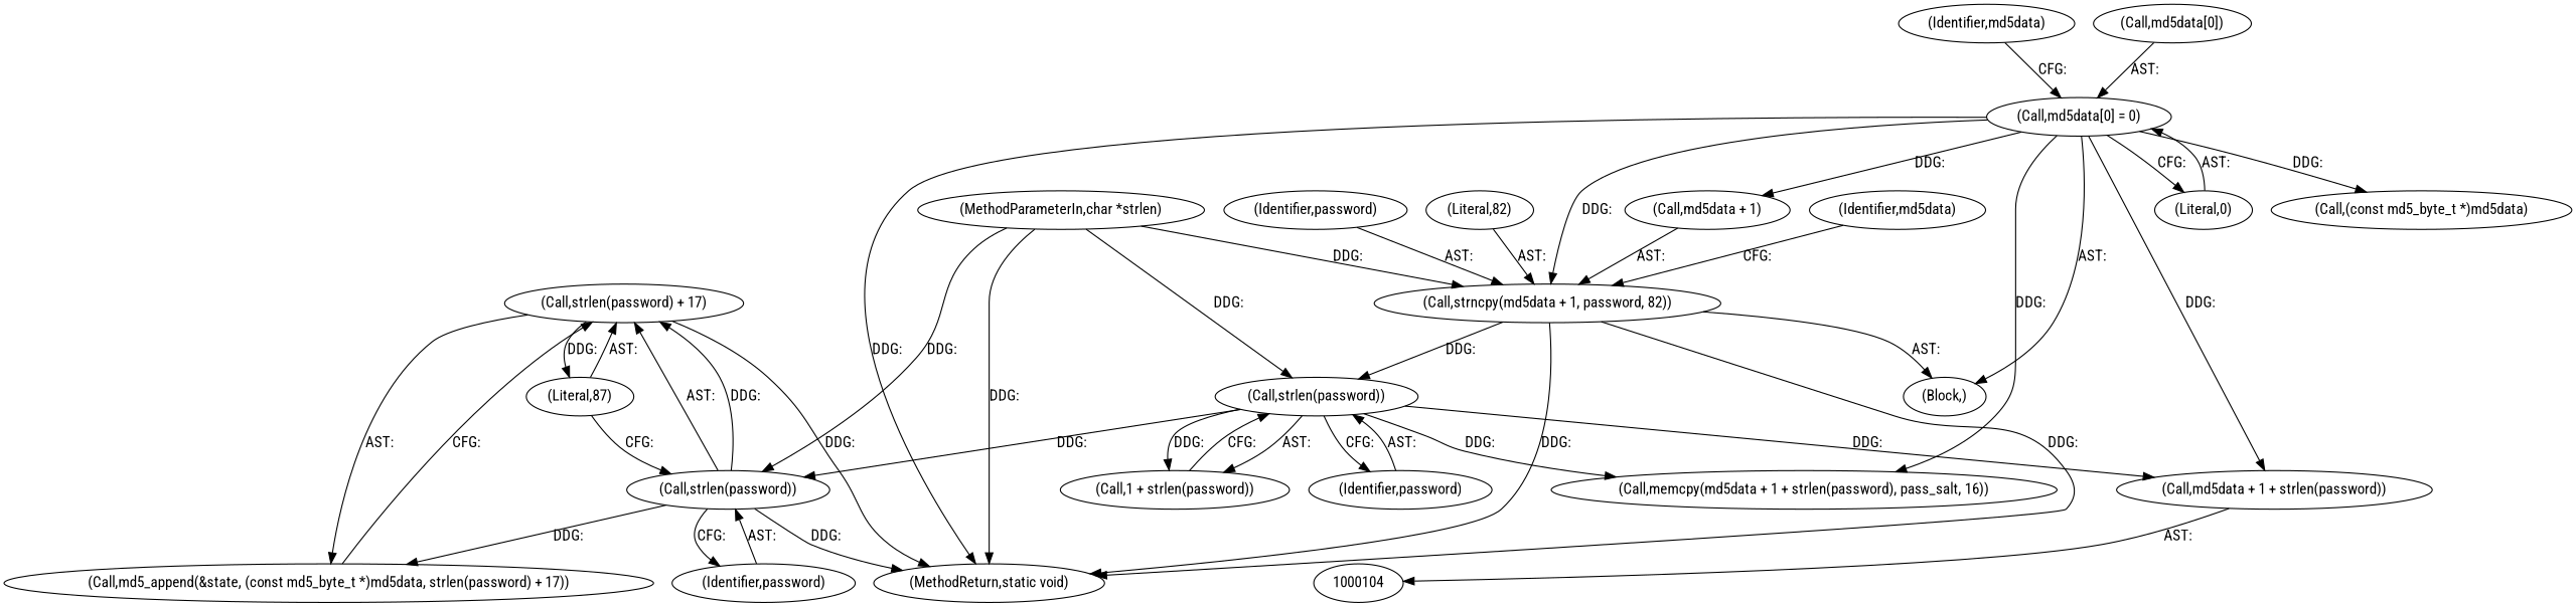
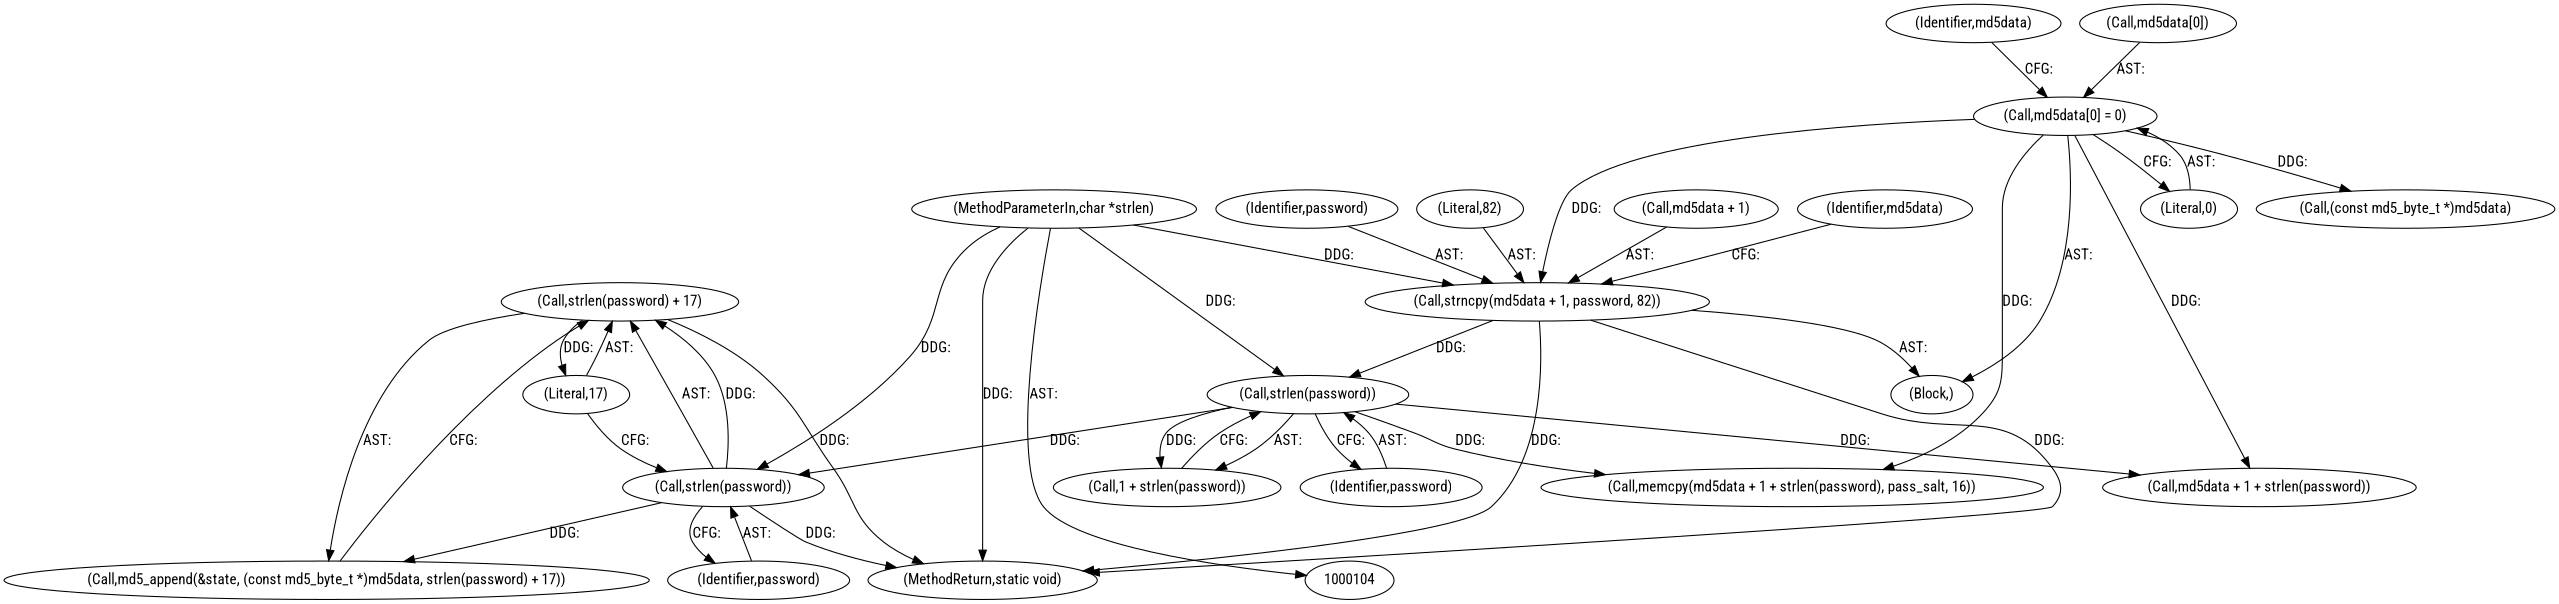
  digraph {
    fontname="Roboto Condensed"
    node [fontname="Roboto Condensed"]
    edge [fontname="Roboto Condensed"]
    n1 [label="(Call,strlen(password) + 17)"]
-   n2 [label="(Literal,87)"]
+   n2 [label="(Literal,17)"]
    n3 [label="(MethodReturn,static void)"]
    n4 [label="(Call,md5_append(&state, (const md5_byte_t *)md5data, strlen(password) + 17))"]
    n5 [label="(Call,strlen(password))"]
    n6 [label="(Identifier,password)"]
    n7 [label="(Call,strlen(password))"]
    n8 [label="(Call,md5data + 1 + strlen(password))"]
    n9 [label="(Identifier,password)"]
    n10 [label="(Call,memcpy(md5data + 1 + strlen(password), pass_salt, 16))"]
    n11 [label="(Call,1 + strlen(password))"]
    n12 [label="(Call,strncpy(md5data + 1, password, 82))"]
    n13 [label="(Block,)"]
    n14 [label="(Literal,82)"]
    n15 [label="(Call,md5data[0] = 0)"]
    n16 [label="(Literal,0)"]
    n17 [label="(Call,md5data + 1)"]
    n18 [label="(Call,(const md5_byte_t *)md5data)"]
    n19 [label="(MethodParameterIn,char *strlen)"]
    1000104
    n21 [label="(Identifier,md5data)"]
    n22 [label="(Call,md5data[0])"]
    n23 [label="(Identifier,md5data)"]
    n24 [label="(Identifier,password)"]
    n1 -> n2 [label="DDG: "]
    n1 -> n3 [label="DDG: "]
    n1 -> n4 [label="AST: "]
    n2 -> n1 [label="AST: "]
    n2 -> n5 [label="CFG: "]
    n4 -> n1 [label="CFG: "]
    n5 -> n1 [label="AST: "]
    n5 -> n1 [label="DDG: "]
    n5 -> n3 [label="DDG: "]
    n5 -> n4 [label="DDG: "]
    n5 -> n6 [label="CFG: "]
    n6 -> n5 [label="AST: "]
    n7 -> n5 [label="DDG: "]
    n7 -> n8 [label="DDG: "]
    n7 -> n9 [label="CFG: "]
    n7 -> n10 [label="DDG: "]
    n7 -> n11 [label="AST: "]
    n7 -> n11 [label="DDG: "]
    n9 -> n7 [label="AST: "]
    n11 -> n7 [label="CFG: "]
    n12 -> n3 [label="DDG: "]
    n12 -> n3 [label="DDG: "]
    n12 -> n7 [label="DDG: "]
    n12 -> n13 [label="AST: "]
    n14 -> n12 [label="AST: "]
-   n15 -> n3 [label="DDG: "]
    n15 -> n8 [label="DDG: "]
    n15 -> n10 [label="DDG: "]
    n15 -> n12 [label="DDG: "]
    n15 -> n13 [label="AST: "]
    n15 -> n16 [label="CFG: "]
-   n15 -> n17 [label="DDG: "]
    n15 -> n18 [label="DDG: "]
    n16 -> n15 [label="AST: "]
    n17 -> n12 [label="AST: "]
    n19 -> n3 [label="DDG: "]
    n19 -> n5 [label="DDG: "]
    n19 -> n7 [label="DDG: "]
    n19 -> n12 [label="DDG: "]
-   n8 -> 1000104 [label="AST: "]
+   n19 -> 1000104 [label="AST: "]
    n21 -> n15 [label="CFG: "]
    n22 -> n15 [label="AST: "]
    n23 -> n12 [label="CFG: "]
    n24 -> n12 [label="AST: "]
  }
